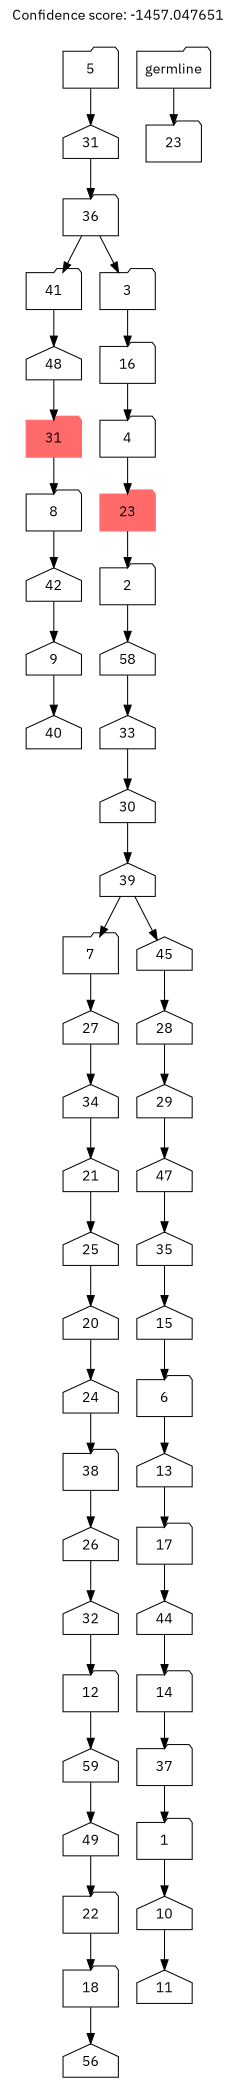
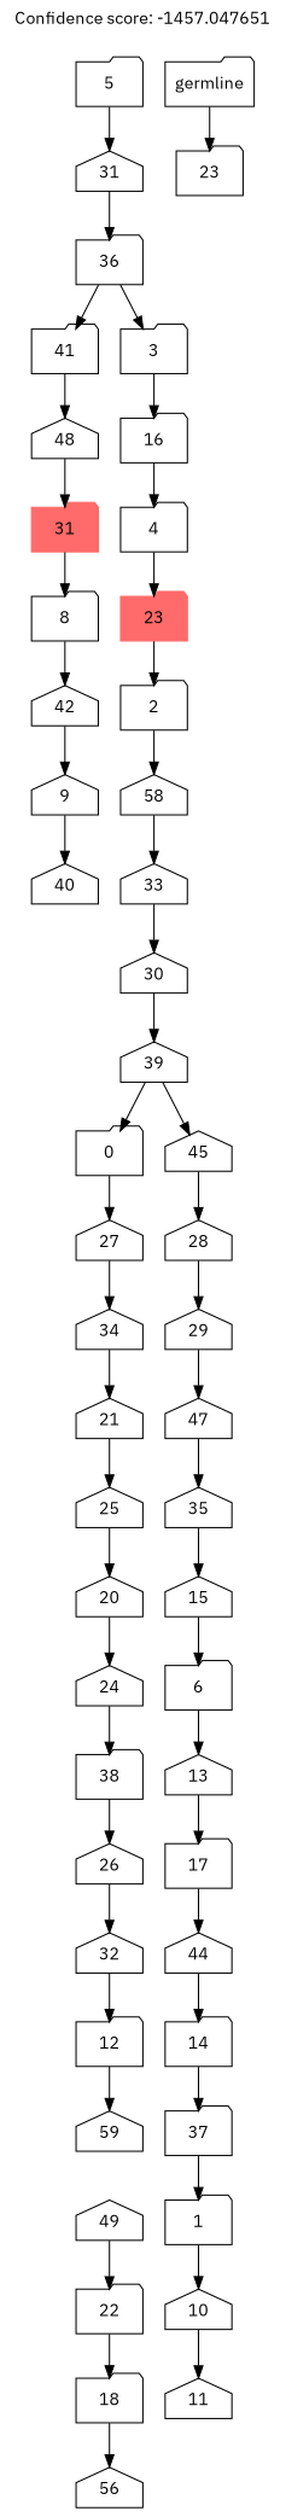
  digraph {
    fontname="IBM Plex Sans"
    label="Confidence score: -1457.047651"
    labelloc=t
    node [fontname="IBM Plex Sans" shape=house]
    edge [fontname="IBM Plex Sans"]
    n1 [label=9]
    n2 [label=40]
    n3 [label=42]
    n4 [label=8 shape=folder]
    n5 [color=indianred1 label=31 shape=folder style=filled]
    n6 [label=48]
    n7 [label=41 shape=folder]
    n8 [label=18 shape=folder]
    n9 [label=56]
    n10 [label=22 shape=folder]
    n11 [label=49]
    n12 [label=59]
    n13 [label=12 shape=folder]
    n14 [label=32]
    n15 [label=26]
    n16 [label=38 shape=folder]
    n17 [label=24]
    n18 [label=20]
    n19 [label=25]
    n20 [label=21]
    n21 [label=34]
    n22 [label=27]
-   n23 [label=7 shape=folder]
+   n23 [label=0 shape=folder]
    n24 [label=10]
    n25 [label=11]
    n26 [label=1 shape=folder]
    n27 [label=37 shape=folder]
    n28 [label=14 shape=folder]
    n29 [label=44]
    n30 [label=17 shape=folder]
    n31 [label=13]
    n32 [label=6 shape=folder]
    n33 [label=15]
    n34 [label=35]
    n35 [label=47]
    n36 [label=29]
    n37 [label=28]
    n38 [label=45]
    n39 [label=39]
    n40 [label=30]
    n41 [label=33]
    n42 [label=58]
    n43 [label=2 shape=folder]
    n44 [color=indianred1 label=23 shape=folder style=filled]
    n45 [label=4 shape=folder]
    n46 [label=16 shape=folder]
    n47 [label=3 shape=folder]
    n48 [label=36 shape=folder]
    n49 [label=31]
    n50 [label=5 shape=folder]
    n51 [label=23 shape=folder]
    n52 [label=germline shape=folder]
    n1 -> n2
    n3 -> n1
    n4 -> n3
    n5 -> n4
    n6 -> n5
    n7 -> n6
    n8 -> n9
    n10 -> n8
    n11 -> n10
-   n12 -> n11
    n13 -> n12
    n14 -> n13
    n15 -> n14
    n16 -> n15
    n17 -> n16
    n18 -> n17
    n19 -> n18
    n20 -> n19
    n21 -> n20
    n22 -> n21
    n23 -> n22
    n24 -> n25
    n26 -> n24
    n27 -> n26
    n28 -> n27
    n29 -> n28
    n30 -> n29
    n31 -> n30
    n32 -> n31
    n33 -> n32
    n34 -> n33
    n35 -> n34
    n36 -> n35
    n37 -> n36
    n38 -> n37
    n39 -> n23
    n39 -> n38
    n40 -> n39
    n41 -> n40
    n42 -> n41
    n43 -> n42
    n44 -> n43
    n45 -> n44
    n46 -> n45
    n47 -> n46
    n48 -> n7
    n48 -> n47
    n49 -> n48
    n50 -> n49
    n52 -> n51
  }
